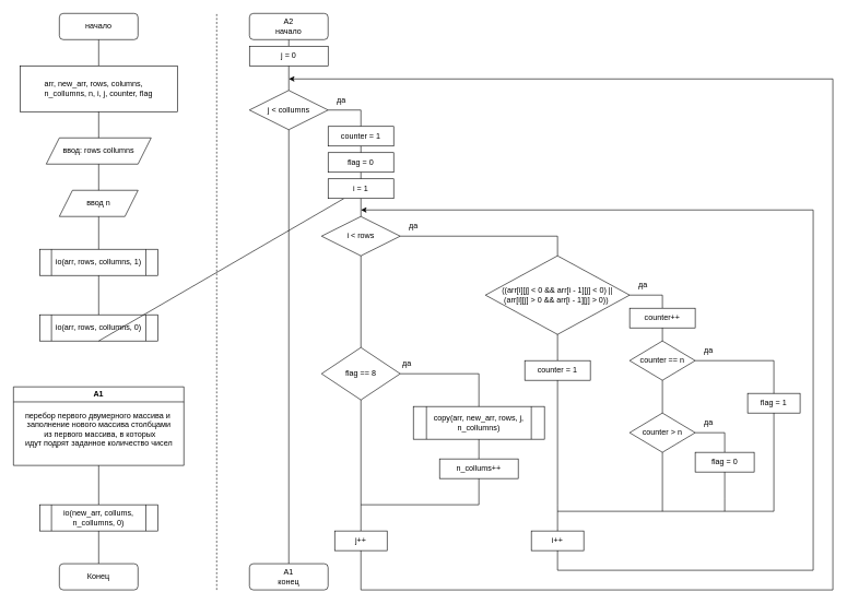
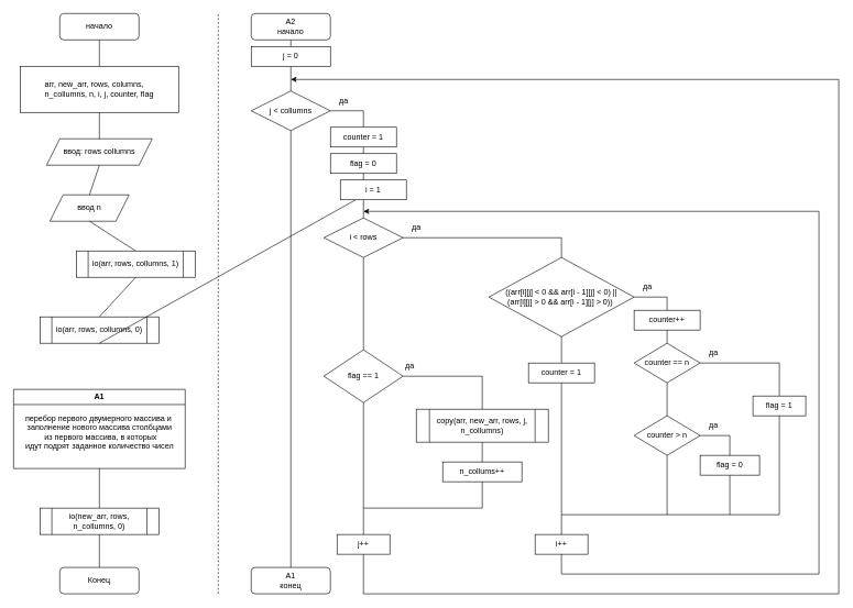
  <mxCell id="0" />
  <mxCell id="1" parent="0" />
  <mxCell id="2" value="начало" style="rounded=1;whiteSpace=wrap;html=1;" parent="1" vertex="1"><mxGeometry x="90" width="120" height="40" as="geometry" y="20" /></mxCell>
  <mxCell id="3" value="" style="endArrow=none;html=1;rounded=0;entryX=0.5;entryY=1;entryDx=0;entryDy=0;exitX=0.5;exitY=0;exitDx=0;exitDy=0;" parent="1" target="2" edge="1" source="4"><mxGeometry width="50" height="50" relative="1" as="geometry"><mxPoint x="150" y="110" as="sourcePoint" /><mxPoint x="210" y="300" as="targetPoint" /></mxGeometry></mxCell>
  <mxCell id="4" value="&lt;div style=&quot;text-align: justify;&quot;&gt;&lt;span style=&quot;background-color: initial;&quot;&gt;arr,&amp;nbsp;&lt;/span&gt;&lt;span style=&quot;background-color: initial;&quot;&gt;new_arr&lt;/span&gt;&lt;span style=&quot;background-color: initial;&quot;&gt;, rows,&amp;nbsp;&lt;/span&gt;&lt;span style=&quot;background-color: initial;&quot;&gt;columns,&lt;/span&gt;&lt;/div&gt;&lt;div style=&quot;text-align: justify;&quot;&gt;&lt;span style=&quot;background-color: initial;&quot;&gt;n_collumns,&amp;nbsp;&lt;/span&gt;&lt;span style=&quot;background-color: initial;&quot;&gt;n&lt;/span&gt;&lt;span style=&quot;background-color: initial;&quot;&gt;, i,&amp;nbsp;&lt;/span&gt;&lt;span style=&quot;background-color: initial;&quot;&gt;j,&amp;nbsp;&lt;/span&gt;&lt;span style=&quot;background-color: initial;&quot;&gt;counter,&amp;nbsp;&lt;/span&gt;&lt;span style=&quot;background-color: initial;&quot;&gt;flag&lt;/span&gt;&lt;/div&gt;" style="rounded=0;whiteSpace=wrap;html=1;" parent="1" vertex="1"><mxGeometry x="30" y="100" width="240" height="70" as="geometry" /></mxCell>
  <mxCell id="5" value="ввод: rows collumns" style="shape=parallelogram;perimeter=parallelogramPerimeter;whiteSpace=wrap;html=1;fixedSize=1;" parent="1" vertex="1"><mxGeometry x="70" y="210" width="160" height="40" as="geometry" /></mxCell>
  <mxCell id="6" value="" style="endArrow=none;html=1;rounded=0;entryX=0.5;entryY=1;entryDx=0;entryDy=0;exitX=0.5;exitY=0;exitDx=0;exitDy=0;" parent="1" source="5" target="4" edge="1"><mxGeometry width="50" height="50" relative="1" as="geometry"><mxPoint x="160" y="350" as="sourcePoint" /><mxPoint x="210" y="300" as="targetPoint" /></mxGeometry></mxCell>
- <mxCell id="7" value="ввод n" style="shape=parallelogram;perimeter=parallelogramPerimeter;whiteSpace=wrap;html=1;fixedSize=1;" parent="1" vertex="1"><mxGeometry x="90" y="290" width="120" height="40" as="geometry" /></mxCell>
+ <mxCell id="7" value="ввод n" style="shape=parallelogram;perimeter=parallelogramPerimeter;whiteSpace=wrap;html=1;fixedSize=1;" parent="1" vertex="1"><mxGeometry x="75" y="295" width="120" height="40" as="geometry" /></mxCell>
  <mxCell id="8" value="" style="endArrow=none;html=1;rounded=0;entryX=0.5;entryY=1;entryDx=0;entryDy=0;exitX=0.5;exitY=0;exitDx=0;exitDy=0;" parent="1" source="7" target="5" edge="1"><mxGeometry width="50" height="50" relative="1" as="geometry"><mxPoint x="160" y="350" as="sourcePoint" /><mxPoint x="210" y="300" as="targetPoint" /></mxGeometry></mxCell>
- <mxCell id="9" value="io(arr, rows, collumns, 1)" style="shape=process;whiteSpace=wrap;html=1;backgroundOutline=1;" parent="1" vertex="1"><mxGeometry x="60" y="380" width="180" height="40" as="geometry" /></mxCell>
+ <mxCell id="9" value="io(arr, rows, collumns, 1)" style="shape=process;whiteSpace=wrap;html=1;backgroundOutline=1;" parent="1" vertex="1"><mxGeometry x="115" y="380" width="180" height="40" as="geometry" /></mxCell>
  <mxCell id="10" value="" style="endArrow=none;html=1;rounded=0;exitX=0.5;exitY=1;exitDx=0;exitDy=0;entryX=0.5;entryY=0;entryDx=0;entryDy=0;" parent="1" source="7" target="9" edge="1"><mxGeometry width="50" height="50" relative="1" as="geometry"><mxPoint x="260" y="310" as="sourcePoint" /><mxPoint x="310" y="260" as="targetPoint" /></mxGeometry></mxCell>
  <mxCell id="11" value="io(arr, rows, collumns, 0)" style="shape=process;whiteSpace=wrap;html=1;backgroundOutline=1;" parent="1" vertex="1"><mxGeometry x="60" y="480" width="180" height="40" as="geometry" /></mxCell>
  <mxCell id="12" value="" style="endArrow=none;html=1;rounded=0;entryX=0.5;entryY=1;entryDx=0;entryDy=0;exitX=0.5;exitY=0;exitDx=0;exitDy=0;" parent="1" source="11" target="9" edge="1"><mxGeometry width="50" height="50" relative="1" as="geometry"><mxPoint x="190" y="460" as="sourcePoint" /><mxPoint x="240" y="410" as="targetPoint" /></mxGeometry></mxCell>
  <mxCell id="13" value="" style="endArrow=none;html=1;rounded=0;exitX=0.5;exitY=1;exitDx=0;exitDy=0;" parent="1" source="11" target="32" edge="1"><mxGeometry width="50" height="50" relative="1" as="geometry"><mxPoint x="190" y="460" as="sourcePoint" /><mxPoint x="150" y="560" as="targetPoint" /></mxGeometry></mxCell>
  <mxCell id="14" value="A1" style="swimlane;whiteSpace=wrap;html=1;" parent="1" vertex="1"><mxGeometry y="590" width="260" height="120" as="geometry" x="20" /></mxCell>
  <mxCell id="15" value="перебор первого двумерного массива и&lt;span style=&quot;background-color: initial; text-align: justify;&quot;&gt;&amp;nbsp;&lt;br&gt;заполнение нового массива столбцами&lt;br&gt;&amp;nbsp;из первого массива, в которых &lt;br&gt;идут подрят заданное количество чисел&lt;/span&gt;" style="text;html=1;align=center;verticalAlign=middle;resizable=0;points=[];autosize=1;strokeColor=none;fillColor=none;" parent="14" vertex="1"><mxGeometry x="5" y="30" width="250" height="70" as="geometry" /></mxCell>
  <mxCell id="16" value="" style="endArrow=none;html=1;rounded=0;exitX=0.5;exitY=1;exitDx=0;exitDy=0;entryX=0.5;entryY=0;entryDx=0;entryDy=0;" parent="1" source="14" target="17" edge="1"><mxGeometry width="50" height="50" relative="1" as="geometry"><mxPoint x="440" y="440" as="sourcePoint" /><mxPoint x="150" y="740" as="targetPoint" /></mxGeometry></mxCell>
- <mxCell id="17" value="io(new_arr, collums, n_collumns, 0)" style="shape=process;whiteSpace=wrap;html=1;backgroundOutline=1;" parent="1" vertex="1"><mxGeometry x="60" y="770" width="180" height="40" as="geometry" /></mxCell>
+ <mxCell id="17" value="io(new_arr, rows, n_collumns, 0)" style="shape=process;whiteSpace=wrap;html=1;backgroundOutline=1;" parent="1" vertex="1"><mxGeometry x="60" y="770" width="180" height="40" as="geometry" /></mxCell>
  <mxCell id="18" value="" style="endArrow=none;html=1;rounded=0;exitX=0.5;exitY=1;exitDx=0;exitDy=0;" parent="1" source="17" target="19" edge="1"><mxGeometry width="50" height="50" relative="1" as="geometry"><mxPoint x="440" y="620" as="sourcePoint" /><mxPoint x="150" y="790" as="targetPoint" /></mxGeometry></mxCell>
  <mxCell id="19" value="Конец" style="rounded=1;whiteSpace=wrap;html=1;" parent="1" vertex="1"><mxGeometry x="90" y="860" width="120" height="40" as="geometry" /></mxCell>
  <mxCell id="20" value="А2&lt;br&gt;начало" style="rounded=1;whiteSpace=wrap;html=1;" parent="1" vertex="1"><mxGeometry x="380" width="120" height="40" as="geometry" y="20" /></mxCell>
  <mxCell id="21" value="" style="endArrow=none;html=1;rounded=0;entryX=0.5;entryY=1;entryDx=0;entryDy=0;exitX=0.5;exitY=0;exitDx=0;exitDy=0;" parent="1" source="31" target="20" edge="1"><mxGeometry width="50" height="50" relative="1" as="geometry"><mxPoint x="440" y="100" as="sourcePoint" /><mxPoint x="470" y="220" as="targetPoint" /></mxGeometry></mxCell>
  <mxCell id="22" value="j &amp;lt; collumns" style="rhombus;whiteSpace=wrap;html=1;" parent="1" vertex="1"><mxGeometry x="380" y="137.5" width="120" height="60" as="geometry" /></mxCell>
  <mxCell id="23" value="" style="endArrow=none;html=1;rounded=0;entryX=0.5;entryY=1;entryDx=0;entryDy=0;exitX=0.5;exitY=0;exitDx=0;exitDy=0;exitPerimeter=0;" parent="1" source="60" target="22" edge="1"><mxGeometry width="50" height="50" relative="1" as="geometry"><mxPoint x="440" y="820" as="sourcePoint" /><mxPoint x="370" y="352.5" as="targetPoint" /></mxGeometry></mxCell>
  <mxCell id="24" value="" style="endArrow=none;html=1;rounded=0;exitX=1;exitY=0.5;exitDx=0;exitDy=0;" parent="1" source="22" target="25" edge="1"><mxGeometry width="50" height="50" relative="1" as="geometry"><mxPoint x="510" y="182.5" as="sourcePoint" /><mxPoint x="540" y="202.5" as="targetPoint" /><Array as="points"><mxPoint x="550" y="167.5" /></Array></mxGeometry></mxCell>
  <mxCell id="25" value="counter = 1" style="rounded=0;whiteSpace=wrap;html=1;" parent="1" vertex="1"><mxGeometry x="500" y="192.5" width="100" height="30" as="geometry" /></mxCell>
  <mxCell id="26" value="flag = 0" style="rounded=0;whiteSpace=wrap;html=1;" parent="1" vertex="1"><mxGeometry x="500" y="232.5" width="100" height="30" as="geometry" /></mxCell>
  <mxCell id="27" value="" style="endArrow=none;html=1;rounded=0;exitX=0.5;exitY=1;exitDx=0;exitDy=0;entryX=0.5;entryY=0;entryDx=0;entryDy=0;" parent="1" source="25" target="26" edge="1"><mxGeometry width="50" height="50" relative="1" as="geometry"><mxPoint x="510" y="232.5" as="sourcePoint" /><mxPoint x="560" y="182.5" as="targetPoint" /></mxGeometry></mxCell>
  <mxCell id="28" value="i &amp;lt; rows" style="rhombus;whiteSpace=wrap;html=1;" parent="1" vertex="1"><mxGeometry x="490" y="330" width="120" height="60" as="geometry" /></mxCell>
  <mxCell id="29" value="" style="endArrow=none;html=1;rounded=0;exitX=0.5;exitY=1;exitDx=0;exitDy=0;entryX=0.5;entryY=0;entryDx=0;entryDy=0;" parent="1" source="26" target="28" edge="1"><mxGeometry width="50" height="50" relative="1" as="geometry"><mxPoint x="200" y="272.5" as="sourcePoint" /><mxPoint x="250" y="222.5" as="targetPoint" /></mxGeometry></mxCell>
  <mxCell id="30" value="" style="endArrow=none;html=1;rounded=0;entryX=0.5;entryY=1;entryDx=0;entryDy=0;exitX=0.5;exitY=0;exitDx=0;exitDy=0;" parent="1" source="22" target="31" edge="1"><mxGeometry width="50" height="50" relative="1" as="geometry"><mxPoint x="440" y="130" as="sourcePoint" /><mxPoint x="440" y="60" as="targetPoint" /></mxGeometry></mxCell>
  <mxCell id="31" value="j = 0" style="rounded=0;whiteSpace=wrap;html=1;" parent="1" vertex="1"><mxGeometry x="380" y="70" width="120" height="30" as="geometry" /></mxCell>
- <mxCell id="32" value="i = 1" style="rounded=0;whiteSpace=wrap;html=1;" parent="1" vertex="1"><mxGeometry x="500" y="272.5" width="100" height="30" as="geometry" /></mxCell>
+ <mxCell id="32" value="i = 1" style="rounded=0;whiteSpace=wrap;html=1;" parent="1" vertex="1"><mxGeometry x="515" y="272.5" width="100" height="30" as="geometry" /></mxCell>
  <mxCell id="33" value="" style="endArrow=none;html=1;rounded=0;exitX=1;exitY=0.5;exitDx=0;exitDy=0;entryX=0.5;entryY=0;entryDx=0;entryDy=0;" parent="1" source="28" target="69" edge="1"><mxGeometry width="50" height="50" relative="1" as="geometry"><mxPoint x="660" y="350" as="sourcePoint" /><mxPoint x="710" y="370" as="targetPoint" /><Array as="points"><mxPoint x="850" y="360" /></Array></mxGeometry></mxCell>
  <mxCell id="34" value="да" style="text;html=1;align=center;verticalAlign=middle;resizable=0;points=[];autosize=1;strokeColor=none;fillColor=none;" parent="1" vertex="1"><mxGeometry x="500" y="137.5" width="40" height="30" as="geometry" /></mxCell>
  <mxCell id="35" value="да" style="text;html=1;align=center;verticalAlign=middle;resizable=0;points=[];autosize=1;strokeColor=none;fillColor=none;" parent="1" vertex="1"><mxGeometry x="610" y="330" width="40" height="30" as="geometry" /></mxCell>
  <mxCell id="36" value="да" style="text;html=1;align=center;verticalAlign=middle;resizable=0;points=[];autosize=1;strokeColor=none;fillColor=none;" parent="1" vertex="1"><mxGeometry x="960" y="420" width="40" height="30" as="geometry" /></mxCell>
  <mxCell id="37" value="" style="endArrow=none;html=1;rounded=0;exitX=1;exitY=0.5;exitDx=0;exitDy=0;" parent="1" source="69" target="39" edge="1"><mxGeometry width="50" height="50" relative="1" as="geometry"><mxPoint x="780" y="310" as="sourcePoint" /><mxPoint x="1020" y="470" as="targetPoint" /><Array as="points"><mxPoint x="1010" y="450" /></Array></mxGeometry></mxCell>
  <mxCell id="38" value="" style="endArrow=none;html=1;rounded=0;exitX=0.5;exitY=1;exitDx=0;exitDy=0;entryX=0.5;entryY=0;entryDx=0;entryDy=0;" parent="1" source="28" target="51" edge="1"><mxGeometry width="50" height="50" relative="1" as="geometry"><mxPoint x="700" y="340" as="sourcePoint" /><mxPoint x="550" y="490" as="targetPoint" /></mxGeometry></mxCell>
  <mxCell id="39" value="counter++" style="rounded=0;whiteSpace=wrap;html=1;" parent="1" vertex="1"><mxGeometry x="960" y="470" width="100" height="30" as="geometry" /></mxCell>
  <mxCell id="40" value="counter == n" style="rhombus;whiteSpace=wrap;html=1;" parent="1" vertex="1"><mxGeometry x="960" y="520" width="100" height="60" as="geometry" /></mxCell>
  <mxCell id="41" value="" style="endArrow=none;html=1;rounded=0;exitX=0.5;exitY=0;exitDx=0;exitDy=0;entryX=0.5;entryY=1;entryDx=0;entryDy=0;" parent="1" source="40" target="39" edge="1"><mxGeometry width="50" height="50" relative="1" as="geometry"><mxPoint x="930" y="490" as="sourcePoint" /><mxPoint x="980" y="440" as="targetPoint" /></mxGeometry></mxCell>
  <mxCell id="42" value="flag = 1" style="rounded=0;whiteSpace=wrap;html=1;" parent="1" vertex="1"><mxGeometry x="1140" y="600" width="80" height="30" as="geometry" /></mxCell>
  <mxCell id="43" value="" style="endArrow=none;html=1;rounded=0;exitX=1;exitY=0.5;exitDx=0;exitDy=0;entryX=0.5;entryY=0;entryDx=0;entryDy=0;" parent="1" source="40" target="42" edge="1"><mxGeometry width="50" height="50" relative="1" as="geometry"><mxPoint x="760" y="400" as="sourcePoint" /><mxPoint x="810" y="350" as="targetPoint" /><Array as="points"><mxPoint x="1180" y="550" /></Array></mxGeometry></mxCell>
  <mxCell id="44" value="" style="endArrow=none;html=1;rounded=0;entryX=0.5;entryY=1;entryDx=0;entryDy=0;exitX=0.5;exitY=0;exitDx=0;exitDy=0;" parent="1" source="62" target="40" edge="1"><mxGeometry width="50" height="50" relative="1" as="geometry"><mxPoint x="1010" y="610" as="sourcePoint" /><mxPoint x="810" y="480" as="targetPoint" /></mxGeometry></mxCell>
  <mxCell id="45" value="" style="endArrow=none;html=1;rounded=0;entryX=0.5;entryY=1;entryDx=0;entryDy=0;" parent="1" target="42" edge="1"><mxGeometry width="50" height="50" relative="1" as="geometry"><mxPoint x="850" y="780" as="sourcePoint" /><mxPoint x="870" y="580" as="targetPoint" /><Array as="points"><mxPoint x="1180" y="780" /></Array></mxGeometry></mxCell>
  <mxCell id="46" value="" style="endArrow=none;html=1;rounded=0;entryX=0.5;entryY=0;entryDx=0;entryDy=0;" parent="1" target="48" edge="1"><mxGeometry width="50" height="50" relative="1" as="geometry"><mxPoint x="850" y="500" as="sourcePoint" /><mxPoint x="850" y="560" as="targetPoint" /></mxGeometry></mxCell>
  <mxCell id="47" value="да" style="text;html=1;align=center;verticalAlign=middle;resizable=0;points=[];autosize=1;strokeColor=none;fillColor=none;" parent="1" vertex="1"><mxGeometry x="1060" y="520" width="40" height="30" as="geometry" /></mxCell>
  <mxCell id="48" value="counter = 1" style="rounded=0;whiteSpace=wrap;html=1;" parent="1" vertex="1"><mxGeometry x="800" y="550" width="100" height="30" as="geometry" /></mxCell>
  <mxCell id="49" value="" style="endArrow=none;html=1;rounded=0;entryX=0.5;entryY=1;entryDx=0;entryDy=0;exitX=0.5;exitY=1;exitDx=0;exitDy=0;" parent="1" source="50" target="48" edge="1"><mxGeometry width="50" height="50" relative="1" as="geometry"><mxPoint x="1240" y="380" as="sourcePoint" /><mxPoint x="810" y="540" as="targetPoint" /><Array as="points"><mxPoint x="850" y="820" /><mxPoint x="850" y="770" /></Array></mxGeometry></mxCell>
  <mxCell id="50" value="i++" style="rounded=0;whiteSpace=wrap;html=1;" parent="1" vertex="1"><mxGeometry x="810" y="810" width="80" height="30" as="geometry" /></mxCell>
- <mxCell id="51" value="flag == 8" style="rhombus;whiteSpace=wrap;html=1;" parent="1" vertex="1"><mxGeometry x="490" y="530" width="120" height="80" as="geometry" /></mxCell>
+ <mxCell id="51" value="flag == 1" style="rhombus;whiteSpace=wrap;html=1;" parent="1" vertex="1"><mxGeometry x="490" y="530" width="120" height="80" as="geometry" /></mxCell>
  <mxCell id="52" value="copy(arr, new_arr, rows, j, n_collumns)" style="shape=process;whiteSpace=wrap;html=1;backgroundOutline=1;" parent="1" vertex="1"><mxGeometry x="630" y="620" width="200" height="50" as="geometry" /></mxCell>
  <mxCell id="53" value="" style="endArrow=none;html=1;rounded=0;entryX=0.5;entryY=0;entryDx=0;entryDy=0;" parent="1" target="52" edge="1"><mxGeometry width="50" height="50" relative="1" as="geometry"><mxPoint x="610" y="570" as="sourcePoint" /><mxPoint x="730" y="380" as="targetPoint" /><Array as="points"><mxPoint x="730" y="570" /></Array></mxGeometry></mxCell>
  <mxCell id="54" value="" style="endArrow=none;html=1;rounded=0;exitX=0.5;exitY=1;exitDx=0;exitDy=0;" parent="1" source="52" target="55" edge="1"><mxGeometry width="50" height="50" relative="1" as="geometry"><mxPoint x="680" y="430" as="sourcePoint" /><mxPoint x="721" y="720" as="targetPoint" /></mxGeometry></mxCell>
  <mxCell id="55" value="n_collums++" style="rounded=0;whiteSpace=wrap;html=1;" parent="1" vertex="1"><mxGeometry x="670" y="700" width="120" height="30" as="geometry" /></mxCell>
  <mxCell id="56" value="" style="endArrow=none;html=1;rounded=0;exitX=0.5;exitY=1;exitDx=0;exitDy=0;" parent="1" source="55" edge="1"><mxGeometry width="50" height="50" relative="1" as="geometry"><mxPoint x="690" y="670" as="sourcePoint" /><mxPoint x="550" y="770" as="targetPoint" /><Array as="points"><mxPoint x="730" y="770" /></Array></mxGeometry></mxCell>
  <mxCell id="57" value="" style="endArrow=none;html=1;rounded=0;exitX=0.5;exitY=1;exitDx=0;exitDy=0;entryX=0.5;entryY=0;entryDx=0;entryDy=0;" parent="1" source="51" target="58" edge="1"><mxGeometry width="50" height="50" relative="1" as="geometry"><mxPoint x="690" y="730" as="sourcePoint" /><mxPoint x="550" y="800" as="targetPoint" /><Array as="points"><mxPoint x="550" y="770" /></Array></mxGeometry></mxCell>
  <mxCell id="58" value="j++" style="rounded=0;whiteSpace=wrap;html=1;" parent="1" vertex="1"><mxGeometry x="510" y="810" width="80" height="30" as="geometry" /></mxCell>
  <mxCell id="59" value="да" style="text;html=1;align=center;verticalAlign=middle;resizable=0;points=[];autosize=1;strokeColor=none;fillColor=none;" parent="1" vertex="1"><mxGeometry x="600" y="540" width="40" height="30" as="geometry" /></mxCell>
  <mxCell id="60" value="A1&lt;br&gt;конец" style="rounded=1;whiteSpace=wrap;html=1;" parent="1" vertex="1"><mxGeometry x="380" y="860" width="120" height="40" as="geometry" /></mxCell>
  <mxCell id="61" value="" style="endArrow=none;html=1;rounded=0;entryX=0.5;entryY=1;entryDx=0;entryDy=0;" parent="1" edge="1"><mxGeometry width="50" height="50" relative="1" as="geometry"><mxPoint x="1010" y="660" as="sourcePoint" /><mxPoint x="1010" y="660" as="targetPoint" /></mxGeometry></mxCell>
  <mxCell id="62" value="counter &amp;gt; n" style="rhombus;whiteSpace=wrap;html=1;" parent="1" vertex="1"><mxGeometry x="960" y="630" width="100" height="60" as="geometry" /></mxCell>
  <mxCell id="63" value="" style="endArrow=none;html=1;rounded=0;entryX=1;entryY=0.5;entryDx=0;entryDy=0;exitX=0.5;exitY=0;exitDx=0;exitDy=0;" parent="1" source="64" target="62" edge="1"><mxGeometry width="50" height="50" relative="1" as="geometry"><mxPoint x="1140" y="690" as="sourcePoint" /><mxPoint x="1060" y="430" as="targetPoint" /><Array as="points"><mxPoint x="1105" y="660" /></Array></mxGeometry></mxCell>
  <mxCell id="64" value="flag = 0" style="rounded=0;whiteSpace=wrap;html=1;" parent="1" vertex="1"><mxGeometry x="1060" y="690" width="90" height="30" as="geometry" /></mxCell>
  <mxCell id="65" value="" style="endArrow=none;html=1;rounded=0;exitX=0.5;exitY=1;exitDx=0;exitDy=0;" parent="1" source="64" edge="1"><mxGeometry width="50" height="50" relative="1" as="geometry"><mxPoint x="1010" y="480" as="sourcePoint" /><mxPoint x="1105" y="780" as="targetPoint" /><Array as="points"><mxPoint x="1105" y="760" /></Array></mxGeometry></mxCell>
  <mxCell id="66" value="да" style="text;html=1;align=center;verticalAlign=middle;resizable=0;points=[];autosize=1;strokeColor=none;fillColor=none;" parent="1" vertex="1"><mxGeometry x="1060" y="630" width="40" height="30" as="geometry" /></mxCell>
  <mxCell id="67" value="" style="endArrow=none;html=1;rounded=0;exitX=0.5;exitY=1;exitDx=0;exitDy=0;" parent="1" source="62" edge="1"><mxGeometry width="50" height="50" relative="1" as="geometry"><mxPoint x="970" y="530" as="sourcePoint" /><mxPoint x="1010" y="780" as="targetPoint" /></mxGeometry></mxCell>
  <mxCell id="68" value="" style="endArrow=none;dashed=1;html=1;rounded=0;" parent="1" edge="1"><mxGeometry width="50" height="50" relative="1" as="geometry"><mxPoint x="330" y="900" as="sourcePoint" /><mxPoint x="330" as="targetPoint" y="20" /></mxGeometry></mxCell>
  <mxCell id="69" value="((arr[i][j] &amp;lt; 0 &amp;amp;&amp;amp; arr[i - 1][j] &amp;lt; 0) || &lt;br&gt;(arr[i][j] &amp;gt; 0 &amp;amp;&amp;amp; arr[i - 1][j] &amp;gt; 0))&amp;nbsp;" style="rhombus;whiteSpace=wrap;html=1;" parent="1" vertex="1"><mxGeometry x="740" y="390" width="220" height="120" as="geometry" /></mxCell>
  <mxCell id="70" value="" style="endArrow=classic;html=1;rounded=0;exitX=0.5;exitY=1;exitDx=0;exitDy=0;" parent="1" source="58" edge="1"><mxGeometry width="50" height="50" relative="1" as="geometry"><mxPoint x="1050" y="690" as="sourcePoint" /><mxPoint x="440" y="120" as="targetPoint" /><Array as="points"><mxPoint x="550" y="900" /><mxPoint x="1270" y="900" /><mxPoint x="1270" y="120" /></Array></mxGeometry></mxCell>
  <mxCell id="71" value="" style="endArrow=classic;html=1;rounded=0;exitX=0.5;exitY=1;exitDx=0;exitDy=0;" parent="1" source="50" edge="1"><mxGeometry width="50" height="50" relative="1" as="geometry"><mxPoint x="1050" y="530" as="sourcePoint" /><mxPoint x="550" y="320" as="targetPoint" /><Array as="points"><mxPoint x="850" y="870" /><mxPoint x="1240" y="870" /><mxPoint x="1240" y="320" /></Array></mxGeometry></mxCell>
